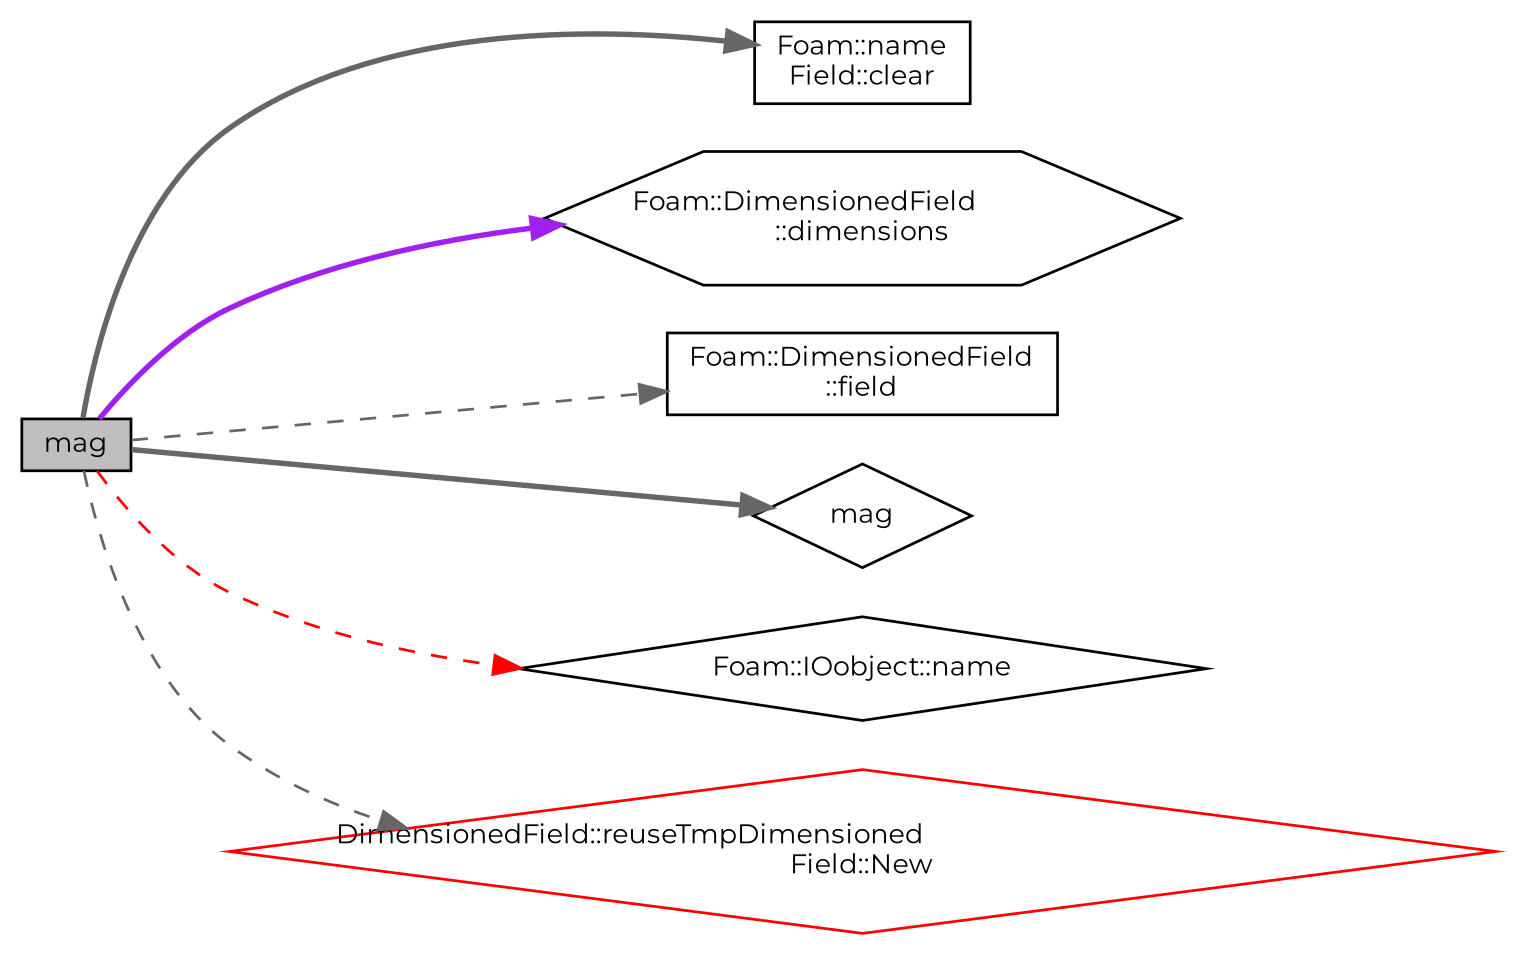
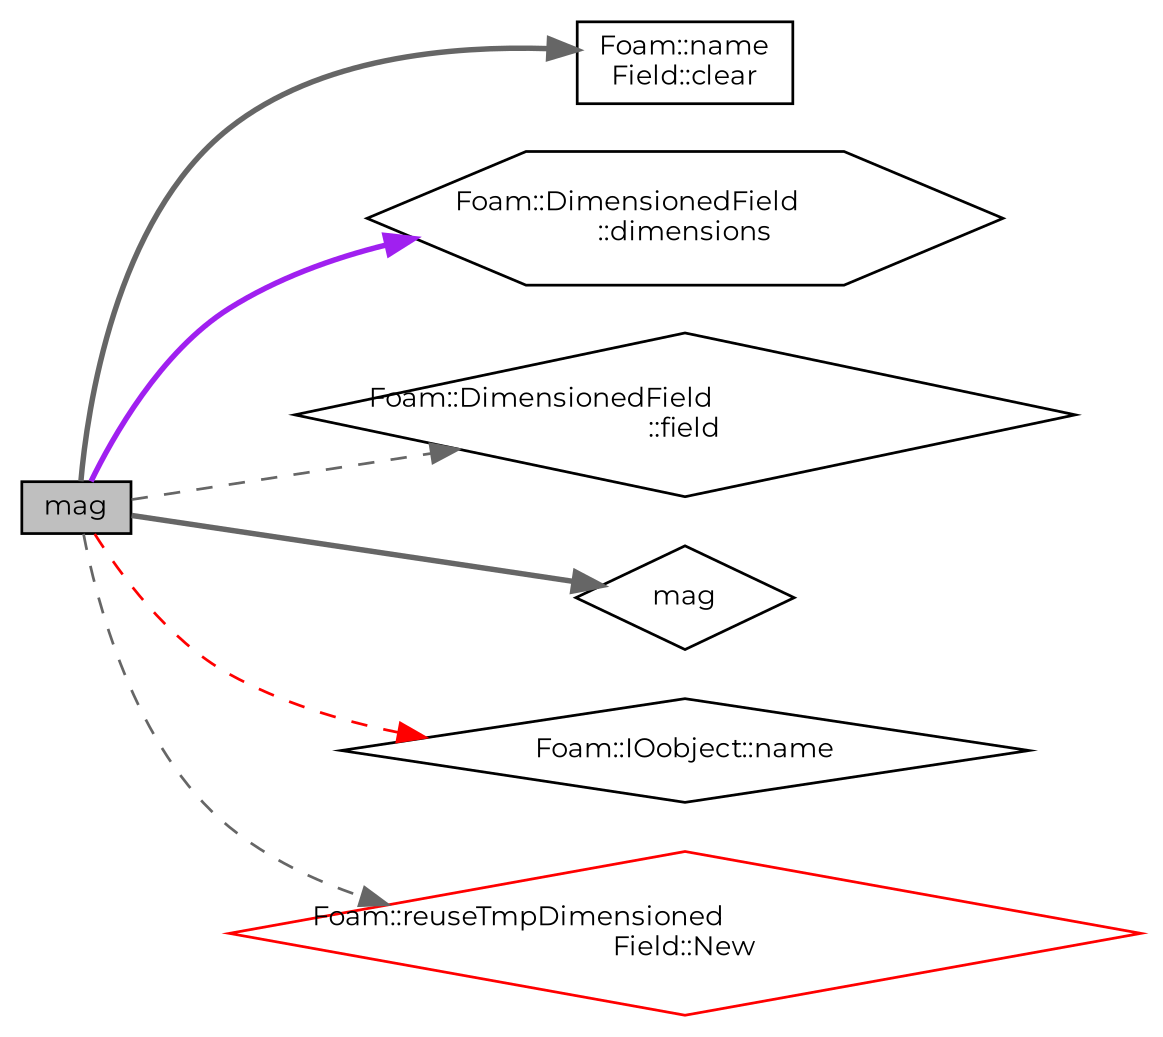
  digraph {
    fontname=Montserrat
    rankdir=LR
    node [color=black fontname=Montserrat fontsize=10 shape=box]
    edge [color=gray40 fontname=Montserrat fontsize=10 labelfontname=FreeSans labelfontsize=10 style=bold]
    n1 [fillcolor=grey75 fontcolor=black height=0.2 label=mag style=filled width=0.4]
    n2 [height=0.2 label="Foam::name\lField::clear" width=0.4]
    n3 [height=0.2 label="Foam::DimensionedField\l::dimensions" shape=hexagon width=0.4]
-   n4 [height=0.2 label="Foam::DimensionedField\l::field" width=0.4]
+   n4 [height=0.2 label="Foam::DimensionedField\l::field" shape=diamond width=0.4]
    n5 [height=0.2 label=mag shape=diamond width=0.4]
    n6 [height=0.2 label="Foam::IOobject::name" shape=diamond width=0.4]
-   n7 [color=red height=0.2 label="DimensionedField::reuseTmpDimensioned\lField::New" shape=diamond width=0.4]
+   n7 [color=red height=0.2 label="Foam::reuseTmpDimensioned\lField::New" shape=diamond width=0.4]
    n1 -> n2
    n1 -> n3 [color=purple]
    n1 -> n4 [style=dashed]
    n1 -> n5
    n1 -> n6 [color=red style=dashed]
    n1 -> n7 [style=dashed]
  }
